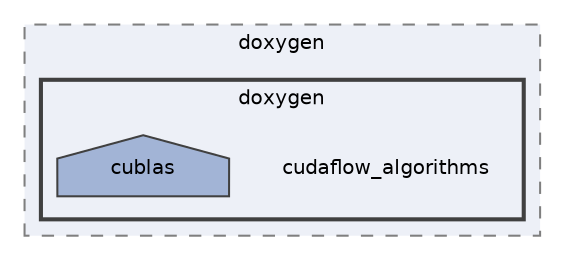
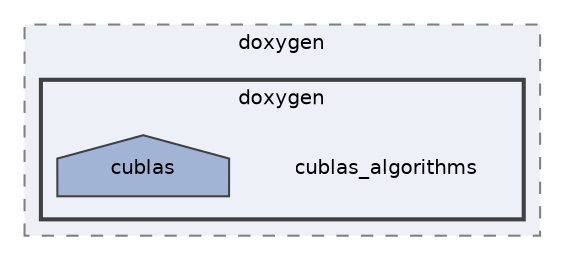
  digraph {
    compound=true
    node [fontname=Helvetica fontsize=10]
-   n1 [height=0.2 label=cudaflow_algorithms shape=plaintext width=0.4]
+   n1 [height=0.2 label=cublas_algorithms shape=plaintext width=0.4]
    n2 [color=grey25 fillcolor="#a2b4d6" height=0.2 label=cublas shape=house style=filled width=0.4]
    subgraph cluster_1 {
      bgcolor="#edf0f7"
      fontname=Helvetica
      fontsize=10
      label=doxygen
      pencolor=grey50
      style="filled,dashed"
      subgraph cluster_2 {
        bgcolor="#edf0f7"
        fontname=Helvetica
        fontsize=10
        pencolor=grey25
        style="filled,bold"
        n1
        n2
      }
    }
  }
